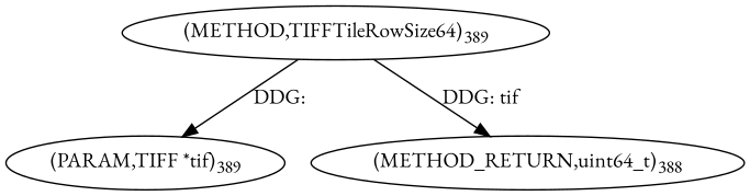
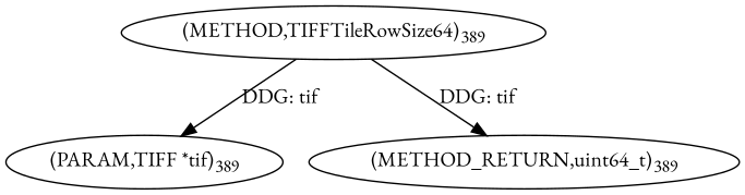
  digraph {
    fontname="EB Garamond"
    node [fontname="EB Garamond"]
    edge [fontname="EB Garamond"]
    n1 [label=<(METHOD,TIFFTileRowSize64)<SUB>389</SUB>>]
    n2 [label=<(PARAM,TIFF *tif)<SUB>389</SUB>>]
-   n3 [label=<(METHOD_RETURN,uint64_t)<SUB>388</SUB>>]
-   n1 -> n2 [label="DDG: "]
+   n3 [label=<(METHOD_RETURN,uint64_t)<SUB>389</SUB>>]
+   n1 -> n2 [label="DDG: tif"]
    n1 -> n3 [label="DDG: tif"]
  }
